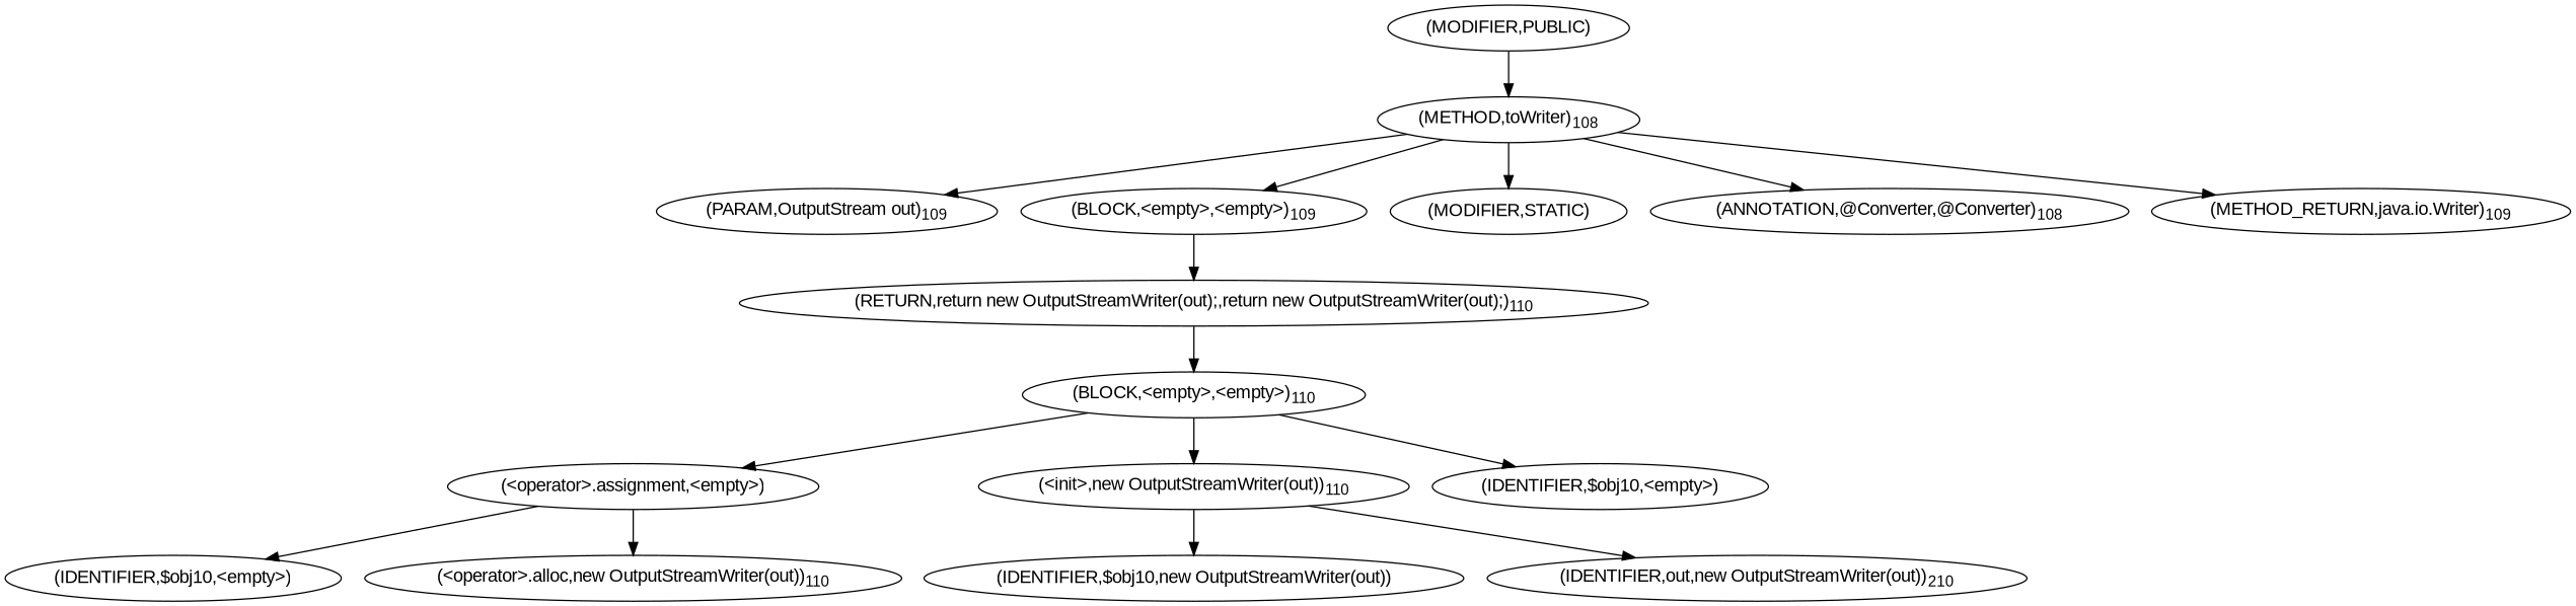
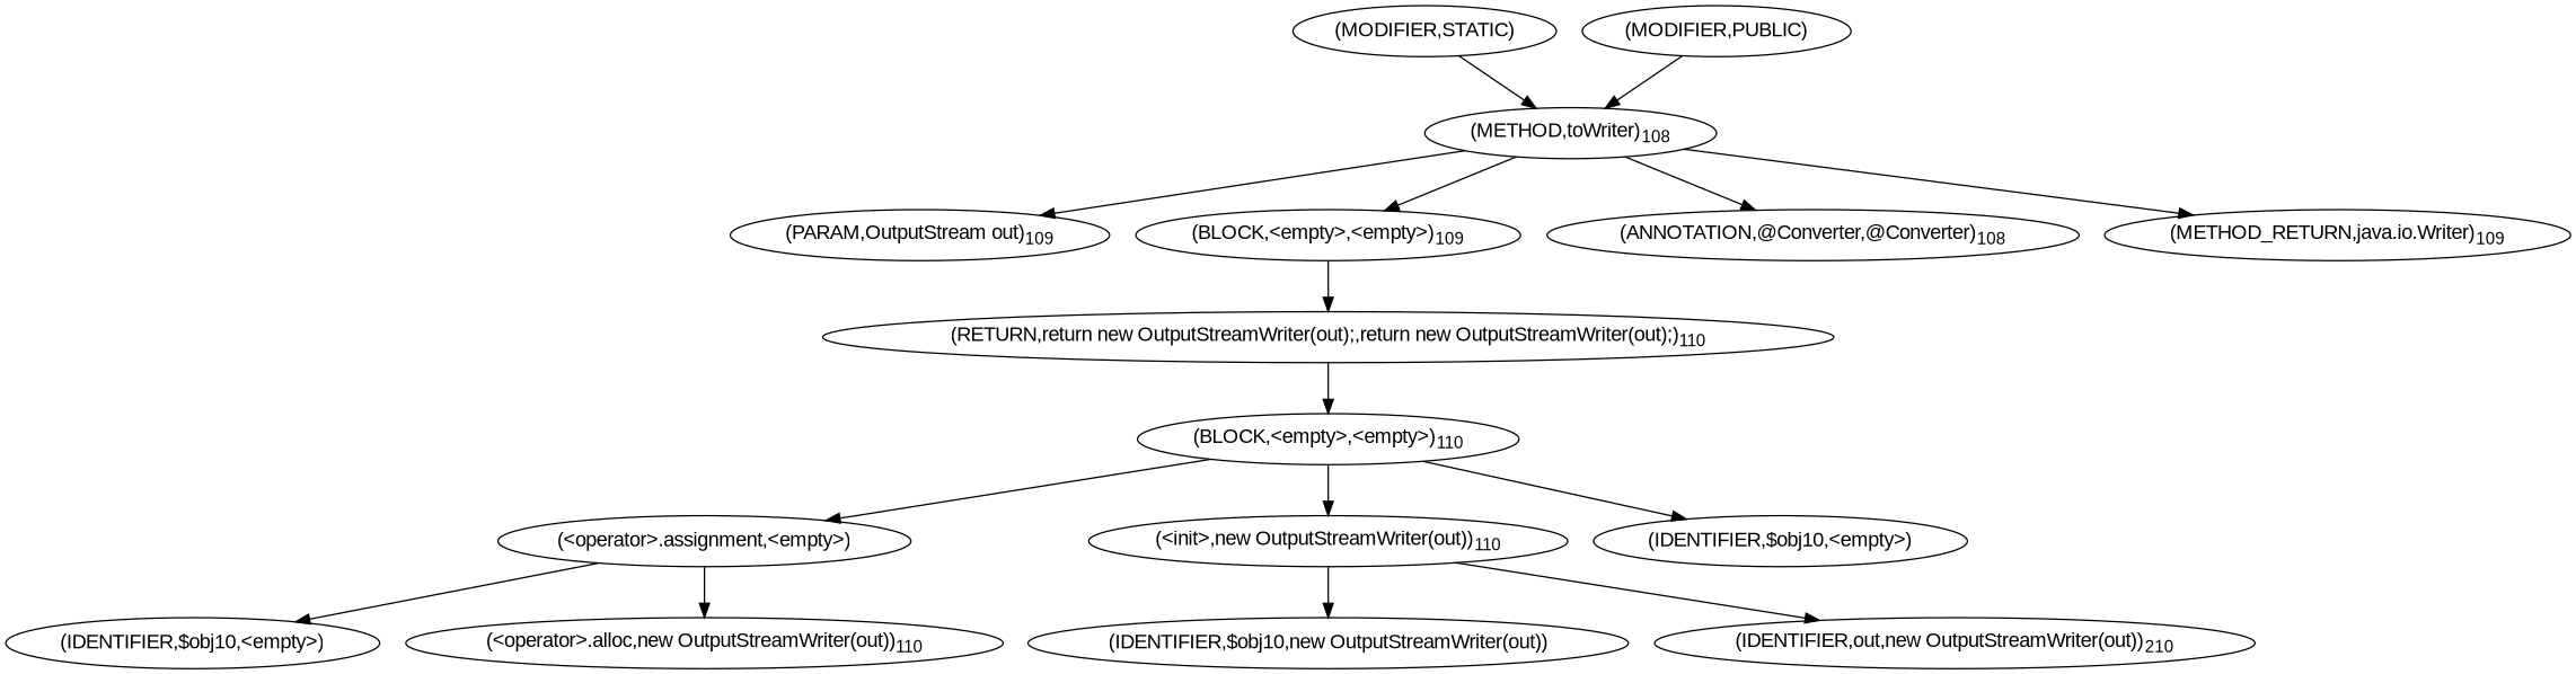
  digraph {
    fontname="Liberation Sans"
    node [fontname="Liberation Sans"]
    edge [fontname="Liberation Sans"]
    n1 [label=<(METHOD,toWriter)<SUB>108</SUB>>]
    n2 [label=<(PARAM,OutputStream out)<SUB>109</SUB>>]
    n3 [label=<(BLOCK,&lt;empty&gt;,&lt;empty&gt;)<SUB>109</SUB>>]
    n4 [label=<(MODIFIER,STATIC)>]
    n5 [label=<(ANNOTATION,@Converter,@Converter)<SUB>108</SUB>>]
    n6 [label=<(METHOD_RETURN,java.io.Writer)<SUB>109</SUB>>]
    n7 [label=<(RETURN,return new OutputStreamWriter(out);,return new OutputStreamWriter(out);)<SUB>110</SUB>>]
    n8 [label=<(MODIFIER,PUBLIC)>]
    n9 [label=<(BLOCK,&lt;empty&gt;,&lt;empty&gt;)<SUB>110</SUB>>]
    n10 [label=<(&lt;operator&gt;.assignment,&lt;empty&gt;)>]
    n11 [label=<(&lt;init&gt;,new OutputStreamWriter(out))<SUB>110</SUB>>]
    n12 [label=<(IDENTIFIER,$obj10,&lt;empty&gt;)>]
    n13 [label=<(IDENTIFIER,$obj10,&lt;empty&gt;)>]
    n14 [label=<(&lt;operator&gt;.alloc,new OutputStreamWriter(out))<SUB>110</SUB>>]
    n15 [label=<(IDENTIFIER,$obj10,new OutputStreamWriter(out))>]
    n16 [label=<(IDENTIFIER,out,new OutputStreamWriter(out))<SUB>210</SUB>>]
    n1 -> n2
    n1 -> n3
-   n1 -> n4
+   n4 -> n1
    n1 -> n5
    n1 -> n6
    n3 -> n7
    n7 -> n9
    n8 -> n1
    n9 -> n10
    n9 -> n11
    n9 -> n12
    n10 -> n13
    n10 -> n14
    n11 -> n15
    n11 -> n16
  }
